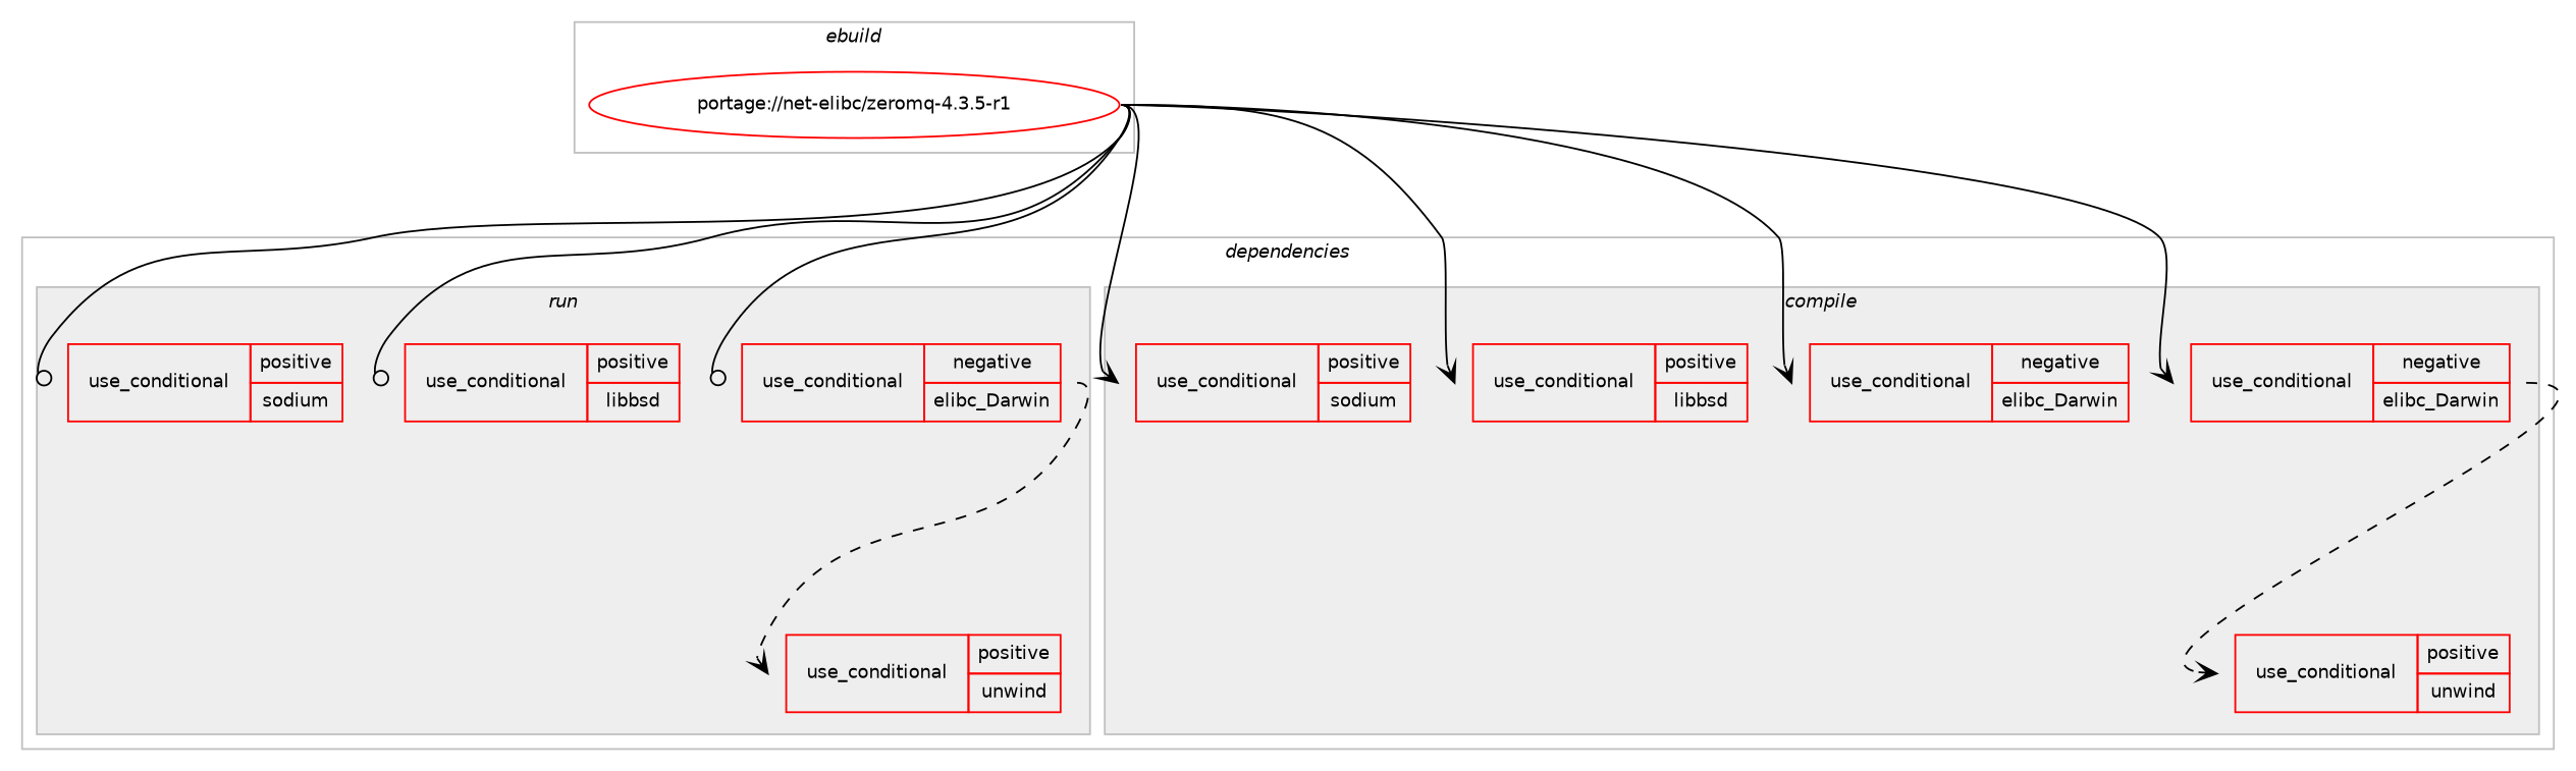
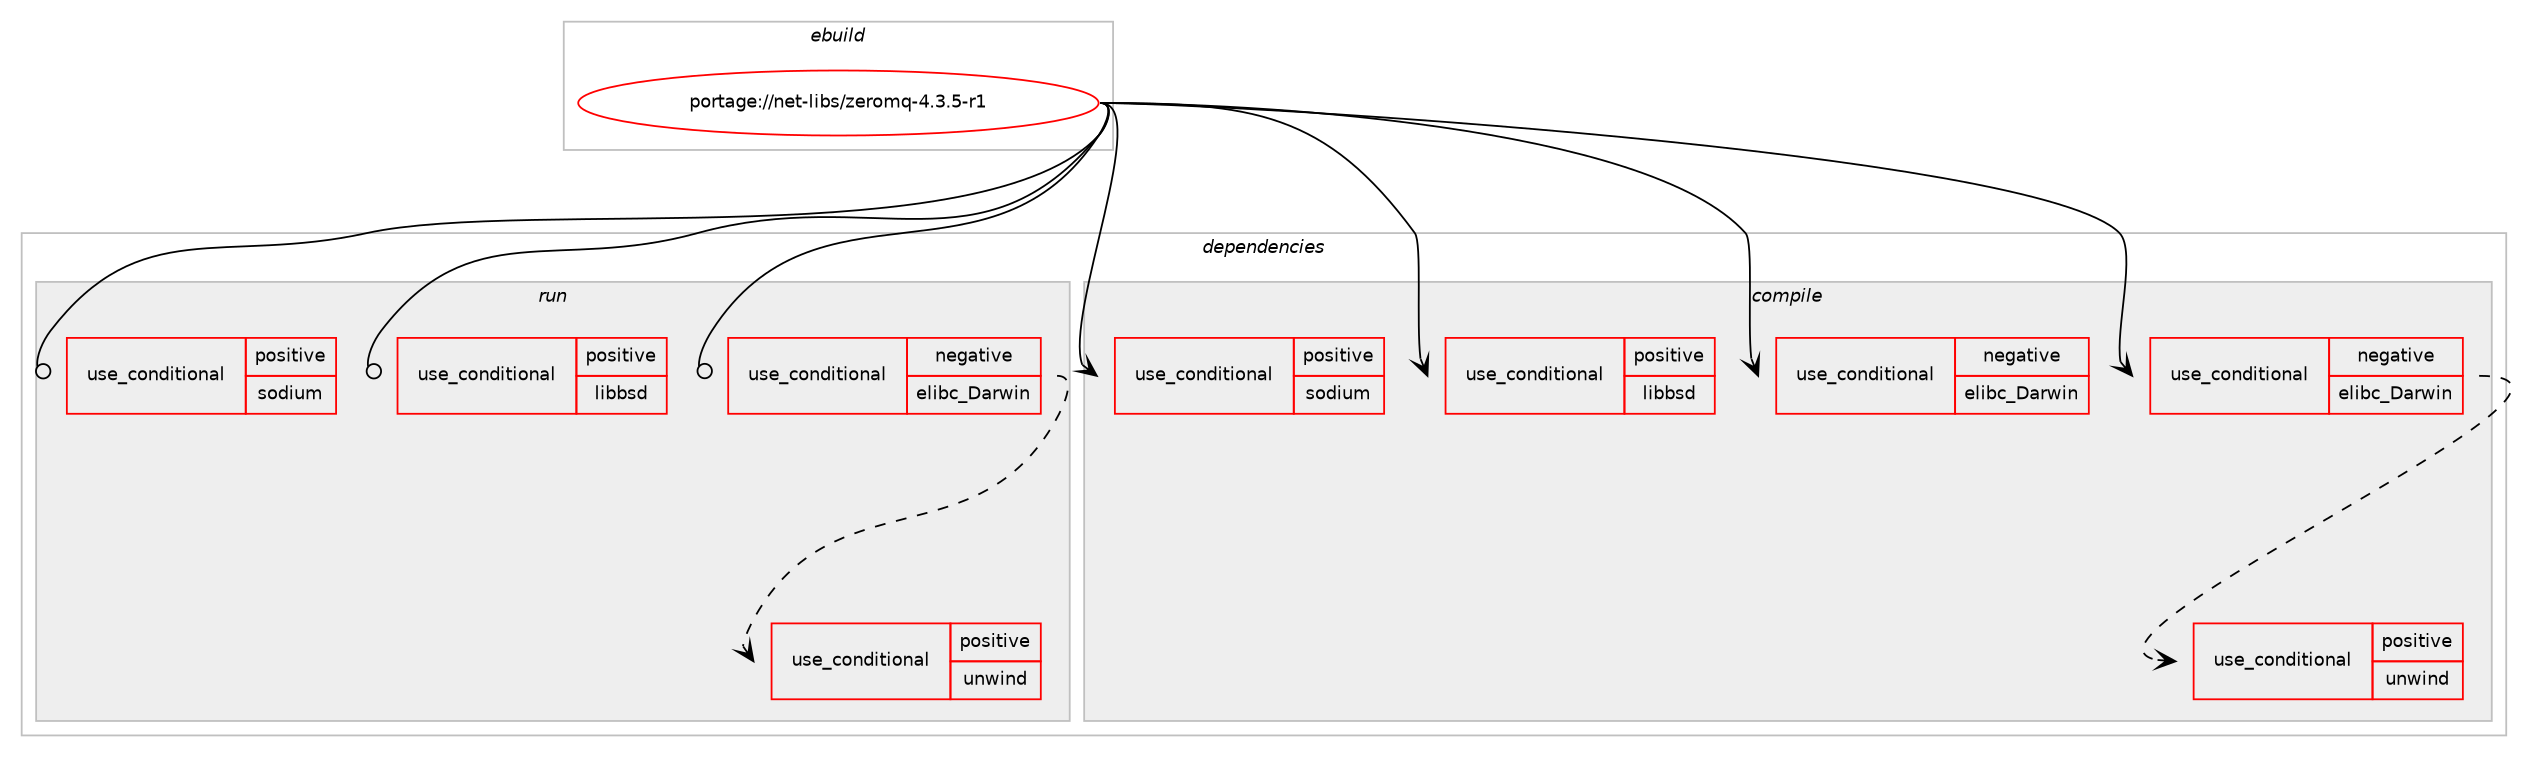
  digraph {
    compound=true
    concentrate=true
    fontname=Helvetica
    fontsize=10
    newrank=true
    rankdir=TB
    ranksep=1.5
    node [color=red fontname=Helvetica fontsize=10 shape=none]
    edge [arrowhead=vee headport=w style=solid tailport=e weight=20]
-   n1 [label="portage://net-elibc/zeromq-4.3.5-r1" width=4 shape=""]
+   n1 [label="portage://net-libs/zeromq-4.3.5-r1" width=4 shape=""]
    n2 [label=<<TABLE BORDER="0" CELLBORDER="1" CELLSPACING="0" CELLPADDING="4"><TR><TD ROWSPAN="3" CELLPADDING="10">use_conditional</TD></TR><TR><TD>positive</TD></TR><TR><TD>unwind</TD></TR></TABLE>>]
    n3 [label=<<TABLE BORDER="0" CELLBORDER="1" CELLSPACING="0" CELLPADDING="4"><TR><TD ROWSPAN="3" CELLPADDING="10">use_conditional</TD></TR><TR><TD>negative</TD></TR><TR><TD>elibc_Darwin</TD></TR></TABLE>>]
    n4 [label=<<TABLE BORDER="0" CELLBORDER="1" CELLSPACING="0" CELLPADDING="4"><TR><TD ROWSPAN="3" CELLPADDING="10">use_conditional</TD></TR><TR><TD>negative</TD></TR><TR><TD>elibc_Darwin</TD></TR></TABLE>>]
    n5 [label=<<TABLE BORDER="0" CELLBORDER="1" CELLSPACING="0" CELLPADDING="4"><TR><TD ROWSPAN="3" CELLPADDING="10">use_conditional</TD></TR><TR><TD>positive</TD></TR><TR><TD>libbsd</TD></TR></TABLE>>]
    n6 [label=<<TABLE BORDER="0" CELLBORDER="1" CELLSPACING="0" CELLPADDING="4"><TR><TD ROWSPAN="3" CELLPADDING="10">use_conditional</TD></TR><TR><TD>positive</TD></TR><TR><TD>sodium</TD></TR></TABLE>>]
    n7 [label=<<TABLE BORDER="0" CELLBORDER="1" CELLSPACING="0" CELLPADDING="4"><TR><TD ROWSPAN="3" CELLPADDING="10">use_conditional</TD></TR><TR><TD>positive</TD></TR><TR><TD>unwind</TD></TR></TABLE>>]
    n8 [label=<<TABLE BORDER="0" CELLBORDER="1" CELLSPACING="0" CELLPADDING="4"><TR><TD ROWSPAN="3" CELLPADDING="10">use_conditional</TD></TR><TR><TD>negative</TD></TR><TR><TD>elibc_Darwin</TD></TR></TABLE>>]
    n9 [label=<<TABLE BORDER="0" CELLBORDER="1" CELLSPACING="0" CELLPADDING="4"><TR><TD ROWSPAN="3" CELLPADDING="10">use_conditional</TD></TR><TR><TD>positive</TD></TR><TR><TD>libbsd</TD></TR></TABLE>>]
    n10 [label=<<TABLE BORDER="0" CELLBORDER="1" CELLSPACING="0" CELLPADDING="4"><TR><TD ROWSPAN="3" CELLPADDING="10">use_conditional</TD></TR><TR><TD>positive</TD></TR><TR><TD>sodium</TD></TR></TABLE>>]
    subgraph cluster_1 {
      color=gray
      label=<<i>ebuild</i>>
      rank=same
      n1
    }
    subgraph cluster_2 {
      color=gray
      label=<<i>dependencies</i>>
      subgraph cluster_3 {
        color=gray
        fillcolor="#eeeeee"
        label=<<i>compile</i>>
        style=filled
        subgraph sub_4 {
          color=gray
          fillcolor="#eeeeee"
          label=<<i>compile</i>>
          style=filled
          n3
          subgraph sub_5 {
            color=gray
            fillcolor="#eeeeee"
            label=<<i>compile</i>>
            style=filled
            n2
          }
        }
        subgraph sub_6 {
          color=gray
          fillcolor="#eeeeee"
          label=<<i>compile</i>>
          style=filled
          n4
        }
        subgraph sub_7 {
          color=gray
          fillcolor="#eeeeee"
          label=<<i>compile</i>>
          style=filled
          n5
        }
        subgraph sub_8 {
          color=gray
          fillcolor="#eeeeee"
          label=<<i>compile</i>>
          style=filled
          n6
        }
      }
      subgraph cluster_9 {
        color=gray
        fillcolor="#eeeeee"
        label=<<i>compile and run</i>>
        style=filled
      }
      subgraph cluster_10 {
        color=gray
        fillcolor="#eeeeee"
        label=<<i>run</i>>
        style=filled
        subgraph sub_11 {
          color=gray
          fillcolor="#eeeeee"
          label=<<i>run</i>>
          style=filled
          n8
          subgraph sub_12 {
            color=gray
            fillcolor="#eeeeee"
            label=<<i>run</i>>
            style=filled
            n7
          }
        }
        subgraph sub_13 {
          color=gray
          fillcolor="#eeeeee"
          label=<<i>run</i>>
          style=filled
          n9
        }
        subgraph sub_14 {
          color=gray
          fillcolor="#eeeeee"
          label=<<i>run</i>>
          style=filled
          n10
        }
      }
    }
    subgraph cluster_15 {
      color=gray
      label=<<i>candidates</i>>
      rank=same
    }
    n1 -> n3
    n1 -> n4
    n1 -> n5
    n1 -> n6
    n1 -> n8 [arrowhead=odot]
    n1 -> n9 [arrowhead=odot]
    n1 -> n10 [arrowhead=odot]
    n3 -> n2 [style=dashed]
    n8 -> n7 [style=dashed]
  }
